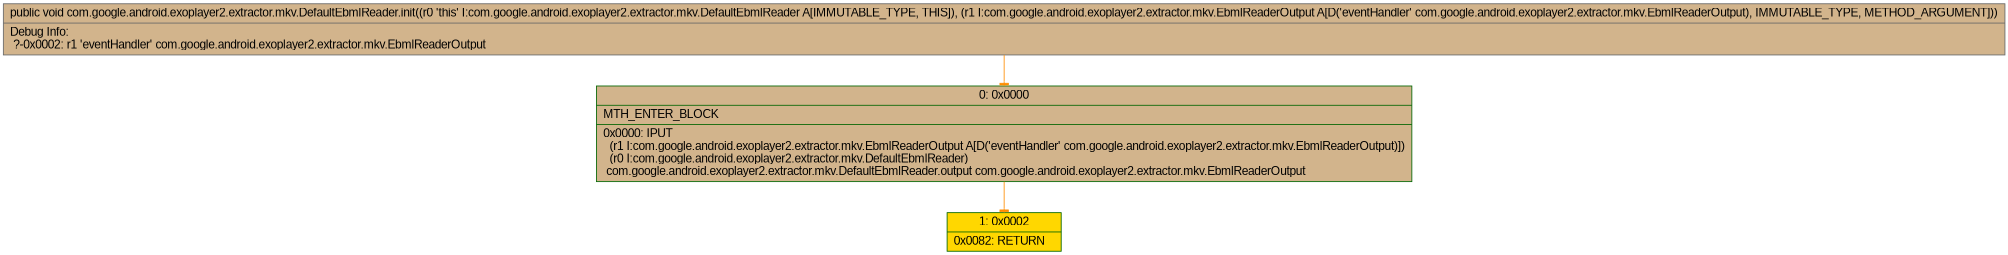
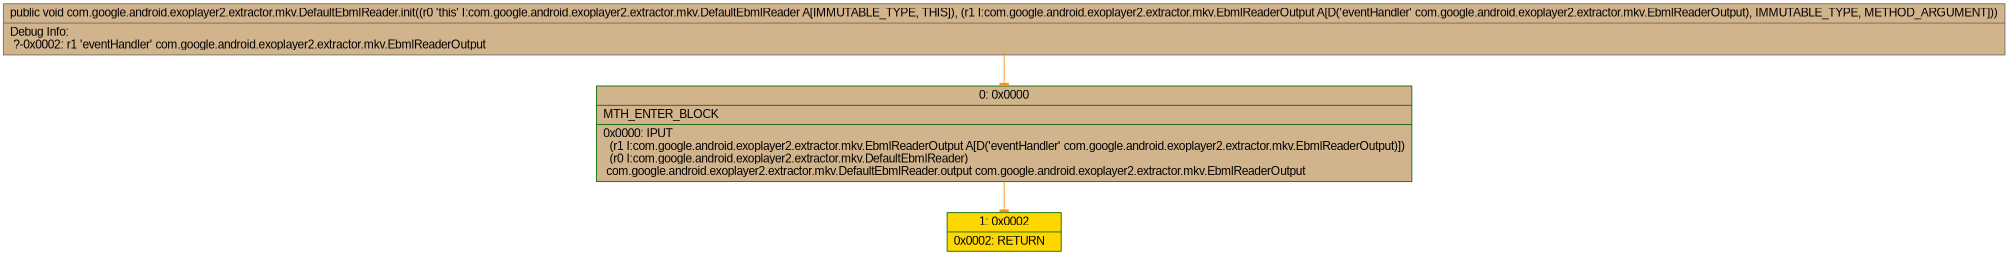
  digraph {
    fontname="Liberation Sans"
    node [shape=record style=filled fillcolor=tan color=darkgreen fontname="Liberation Sans"]
    edge [color=darkorange arrowhead=tee fontname="Liberation Sans"]
    n1 [label="{0\:\ 0x0000|MTH_ENTER_BLOCK\l|0x0000: IPUT  \l  (r1 I:com.google.android.exoplayer2.extractor.mkv.EbmlReaderOutput A[D('eventHandler' com.google.android.exoplayer2.extractor.mkv.EbmlReaderOutput)])\l  (r0 I:com.google.android.exoplayer2.extractor.mkv.DefaultEbmlReader)\l com.google.android.exoplayer2.extractor.mkv.DefaultEbmlReader.output com.google.android.exoplayer2.extractor.mkv.EbmlReaderOutput \l}"]
-   n2 [label="{1\:\ 0x0002|0x0082: RETURN   \l}" fillcolor=gold]
+   n2 [label="{1\:\ 0x0002|0x0002: RETURN   \l}" fillcolor=gold]
    n3 [label="{public void com.google.android.exoplayer2.extractor.mkv.DefaultEbmlReader.init((r0 'this' I:com.google.android.exoplayer2.extractor.mkv.DefaultEbmlReader A[IMMUTABLE_TYPE, THIS]), (r1 I:com.google.android.exoplayer2.extractor.mkv.EbmlReaderOutput A[D('eventHandler' com.google.android.exoplayer2.extractor.mkv.EbmlReaderOutput), IMMUTABLE_TYPE, METHOD_ARGUMENT]))  | Debug Info:\l  ?\-0x0002: r1 'eventHandler' com.google.android.exoplayer2.extractor.mkv.EbmlReaderOutput\l}" color=gray40]
    n1 -> n2
    n3 -> n1
  }
